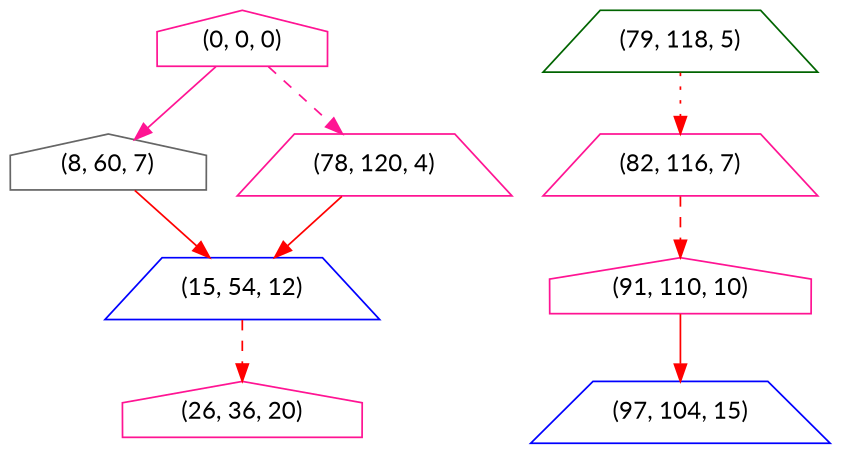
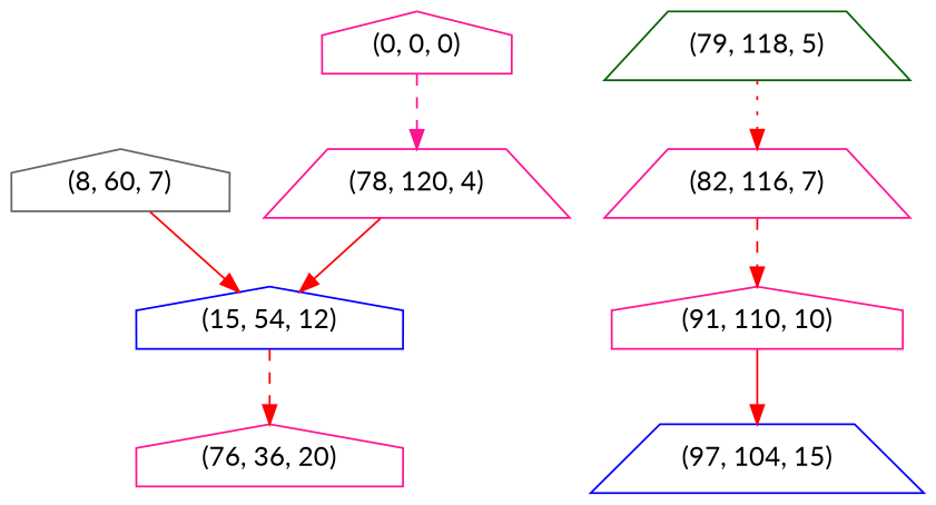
  digraph {
    fontname=Lato
    node [color=deeppink fontname=Lato shape=house]
    edge [color=red fontname=Lato style=solid]
    "(8, 60, 7)" [color=gray40]
    "(0, 0, 0)"
    "(78, 120, 4)" [shape=trapezium]
-   "(15, 54, 12)" [color=blue shape=trapezium]
-   "(26, 36, 20)"
+   "(15, 54, 12)" [color=blue]
+   "(26, 36, 20)" [label="(76, 36, 20)"]
    "(79, 118, 5)" [color=darkgreen shape=trapezium]
    "(82, 116, 7)" [shape=trapezium]
    "(91, 110, 10)"
    "(97, 104, 15)" [color=blue shape=trapezium]
    "(8, 60, 7)" -> "(15, 54, 12)"
-   "(0, 0, 0)" -> "(8, 60, 7)" [color=deeppink]
    "(0, 0, 0)" -> "(78, 120, 4)" [color=deeppink style=dashed]
    "(78, 120, 4)" -> "(15, 54, 12)"
    "(15, 54, 12)" -> "(26, 36, 20)" [style=dashed]
    "(79, 118, 5)" -> "(82, 116, 7)" [style=dotted]
    "(82, 116, 7)" -> "(91, 110, 10)" [style=dashed]
    "(91, 110, 10)" -> "(97, 104, 15)"
  }
